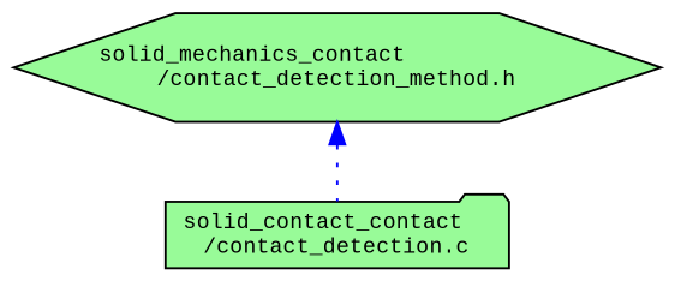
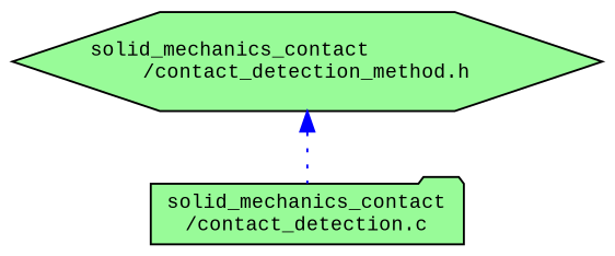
  digraph {
    fontname="Liberation Mono"
    node [color=black fillcolor=palegreen fontname="Liberation Mono" fontsize=10 style=filled]
    n1 [fontcolor=black height=0.2 label="solid_mechanics_contact\l/contact_detection_method.h" shape=hexagon width=0.4]
-   n2 [height=0.2 label="solid_contact_contact\l/contact_detection.c" shape=folder width=0.4]
+   n2 [height=0.2 label="solid_mechanics_contact\l/contact_detection.c" shape=folder width=0.4]
    n1 -> n2 [color=blue dir=back fontname="Liberation Mono" fontsize=10 labelfontname=Helvetica labelfontsize=10 style=dotted]
  }
